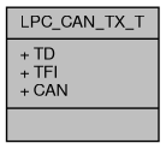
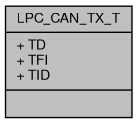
  digraph {
-   n1 [color=black fillcolor=grey75 fontcolor=black fontname=FreeSans fontsize=10 height=0.2 label="{LPC_CAN_TX_T\n|+ TD\l+ TFI\l+ CAN\l|}" shape=record style=filled width=0.4]
+   n1 [color=black fillcolor=grey75 fontcolor=black fontname=FreeSans fontsize=10 height=0.2 label="{LPC_CAN_TX_T\n|+ TD\l+ TFI\l+ TID\l|}" shape=record style=filled width=0.4]
  }
